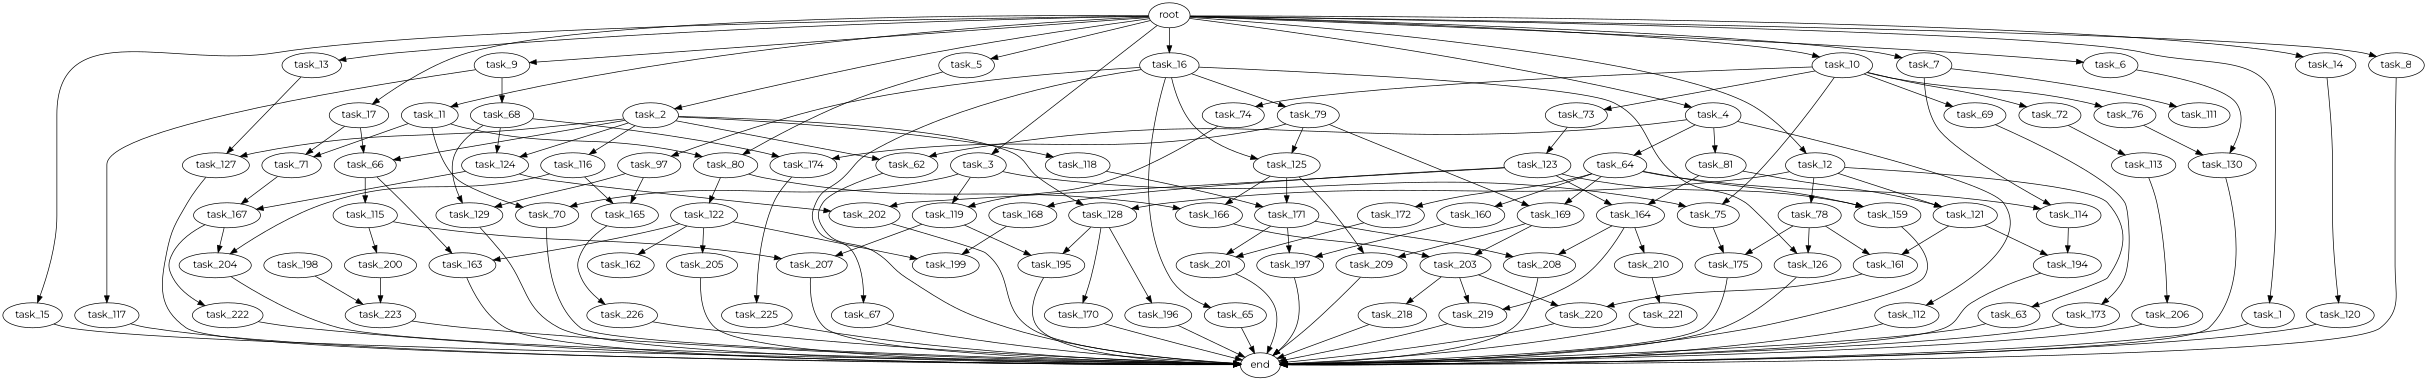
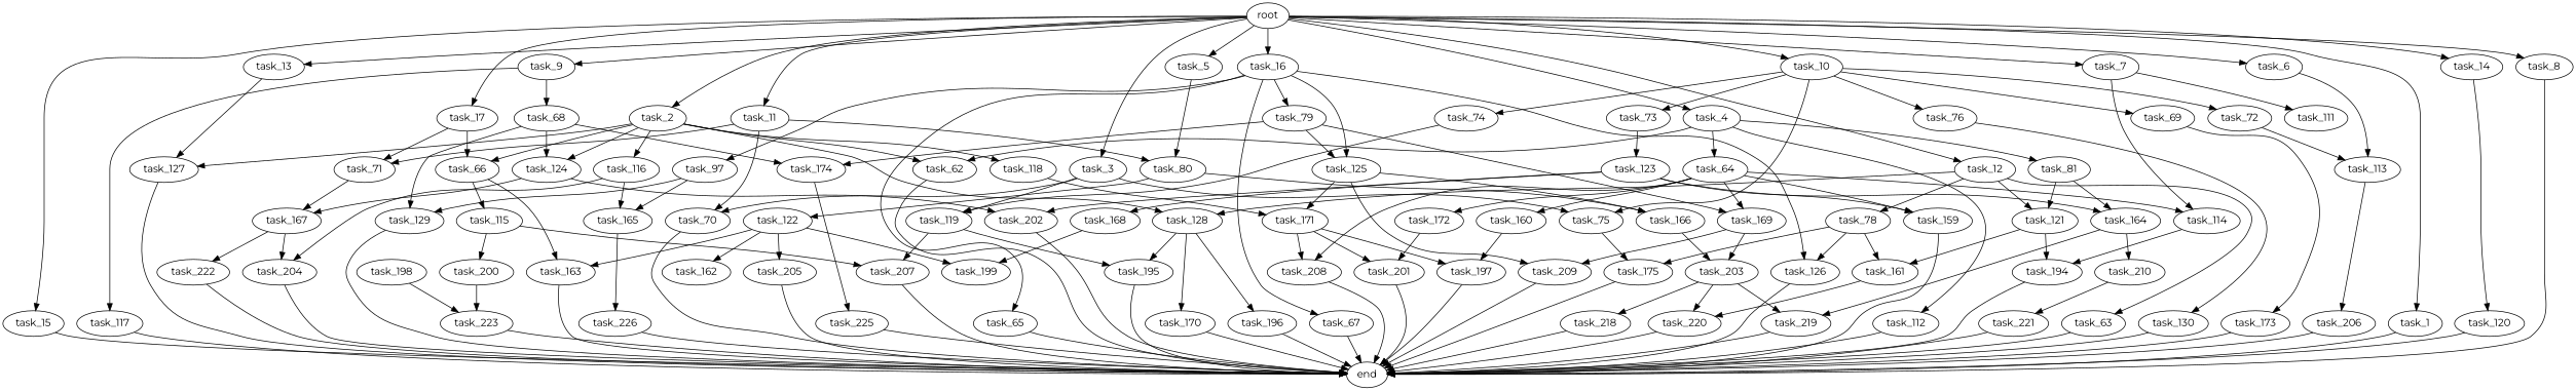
  digraph {
    fontname=Montserrat
    node [fontname=Montserrat]
    edge [fontname=Montserrat]
    task_116
    task_204
    task_165
    end
    task_226
    task_163
    task_15
    task_118
    task_171
    task_208
    task_201
    task_197
    task_169
    task_203
    task_209
    task_220
    task_219
    task_218
    task_207
    task_168
    task_199
    task_161
    task_173
    task_7
    task_111
    task_114
    task_194
    task_128
    task_196
    task_195
    task_170
    task_119
    task_166
    task_79
    task_125
    task_174
    task_225
    task_75
    task_175
    task_117
    task_9
    task_68
    task_129
    task_124
    task_112
    task_121
    task_164
    task_210
    task_221
    task_130
    task_73
    task_123
    task_159
    task_202
    task_172
    n56 [label=task_97]
    task_198
    task_223
    task_65
    task_222
    task_63
    task_167
    task_115
    task_200
    task_206
    task_160
    task_64
    task_11
    task_80
    task_70
    task_71
    task_122
    task_1
    task_78
    task_126
    task_69
    task_162
    task_205
    task_62
    task_66
    task_127
    task_3
    task_4
    task_81
    task_10
    task_72
    task_74
    task_76
    task_113
    task_67
    task_14
    task_120
    task_12
    task_13
    task_5
    task_6
    task_2
    task_17
    root
    task_8
    task_16
    task_116 -> task_204
    task_116 -> task_165
    task_204 -> end
    task_165 -> task_226
    task_226 -> end
    task_163 -> end
    task_15 -> end
    task_118 -> task_171
    task_171 -> task_208
    task_171 -> task_201
    task_171 -> task_197
    task_208 -> end
    task_201 -> end
    task_197 -> end
    task_169 -> task_203
    task_169 -> task_209
    task_203 -> task_220
    task_203 -> task_219
    task_203 -> task_218
    task_209 -> end
    task_220 -> end
    task_219 -> end
    task_218 -> end
    task_207 -> end
    task_168 -> task_199
    task_161 -> task_220
    task_173 -> end
    task_7 -> task_111
    task_7 -> task_114
    task_114 -> task_194
    task_194 -> end
    task_128 -> task_196
    task_128 -> task_195
    task_128 -> task_170
    task_196 -> end
    task_195 -> end
    task_170 -> end
    task_119 -> task_207
    task_119 -> task_195
    task_166 -> task_203
    task_79 -> task_169
    task_79 -> task_125
    task_79 -> task_174
    task_125 -> task_171
    task_125 -> task_209
    task_125 -> task_166
    task_174 -> task_225
    task_225 -> end
    task_75 -> task_175
    task_175 -> end
    task_117 -> end
    task_9 -> task_117
    task_9 -> task_68
    task_68 -> task_174
    task_68 -> task_129
    task_68 -> task_124
    task_129 -> end
    task_124 -> task_202
    task_124 -> task_167
    task_112 -> end
    task_121 -> task_161
    task_121 -> task_194
-   task_164 -> task_208
+   task_64 -> task_208
    task_164 -> task_219
    task_164 -> task_210
    task_210 -> task_221
    task_221 -> end
    task_130 -> end
    task_73 -> task_123
    task_123 -> task_168
    task_123 -> task_164
    task_123 -> task_159
    task_123 -> task_202
    task_159 -> end
    task_202 -> end
    task_172 -> task_201
    n56 -> task_165
    n56 -> task_129
    task_198 -> task_223
    task_223 -> end
    task_65 -> end
    task_222 -> end
    task_63 -> end
    task_167 -> task_204
    task_167 -> task_222
    task_115 -> task_207
    task_115 -> task_200
    task_200 -> task_223
    task_206 -> end
    task_160 -> task_197
    task_64 -> task_169
    task_64 -> task_114
    task_64 -> task_159
    task_64 -> task_172
    task_64 -> task_160
    task_11 -> task_80
    task_11 -> task_70
    task_11 -> task_71
    task_80 -> task_166
    task_80 -> task_122
    task_70 -> end
    task_71 -> task_167
    task_122 -> task_163
    task_122 -> task_199
    task_122 -> task_162
    task_122 -> task_205
    task_1 -> end
    task_78 -> task_161
    task_78 -> task_175
    task_78 -> task_126
    task_126 -> end
    task_69 -> task_173
    task_205 -> end
    task_62 -> end
    task_66 -> task_163
    task_66 -> task_115
    task_127 -> end
    task_3 -> task_119
    task_3 -> task_75
    task_3 -> task_70
    task_4 -> task_112
    task_4 -> task_64
    task_4 -> task_62
    task_4 -> task_81
    task_81 -> task_121
    task_81 -> task_164
    task_10 -> task_75
    task_10 -> task_73
    task_10 -> task_69
    task_10 -> task_72
    task_10 -> task_74
    task_10 -> task_76
    task_72 -> task_113
    task_74 -> task_119
    task_76 -> task_130
    task_113 -> task_206
    task_67 -> end
    task_14 -> task_120
    task_120 -> end
    task_12 -> task_128
    task_12 -> task_121
    task_12 -> task_63
    task_12 -> task_78
    task_13 -> task_127
    task_5 -> task_80
-   task_6 -> task_130
+   task_6 -> task_113
    task_2 -> task_116
    task_2 -> task_118
    task_2 -> task_128
    task_2 -> task_124
    task_2 -> task_62
    task_2 -> task_66
    task_2 -> task_127
    task_17 -> task_71
    task_17 -> task_66
    root -> task_15
    root -> task_7
    root -> task_9
    root -> task_11
    root -> task_1
    root -> task_3
    root -> task_4
    root -> task_10
    root -> task_14
    root -> task_12
    root -> task_13
    root -> task_5
    root -> task_6
    root -> task_2
    root -> task_17
    root -> task_8
    root -> task_16
    task_8 -> end
    task_16 -> task_79
    task_16 -> task_125
    task_16 -> n56
    task_16 -> task_65
    task_16 -> task_126
    task_16 -> task_67
  }
